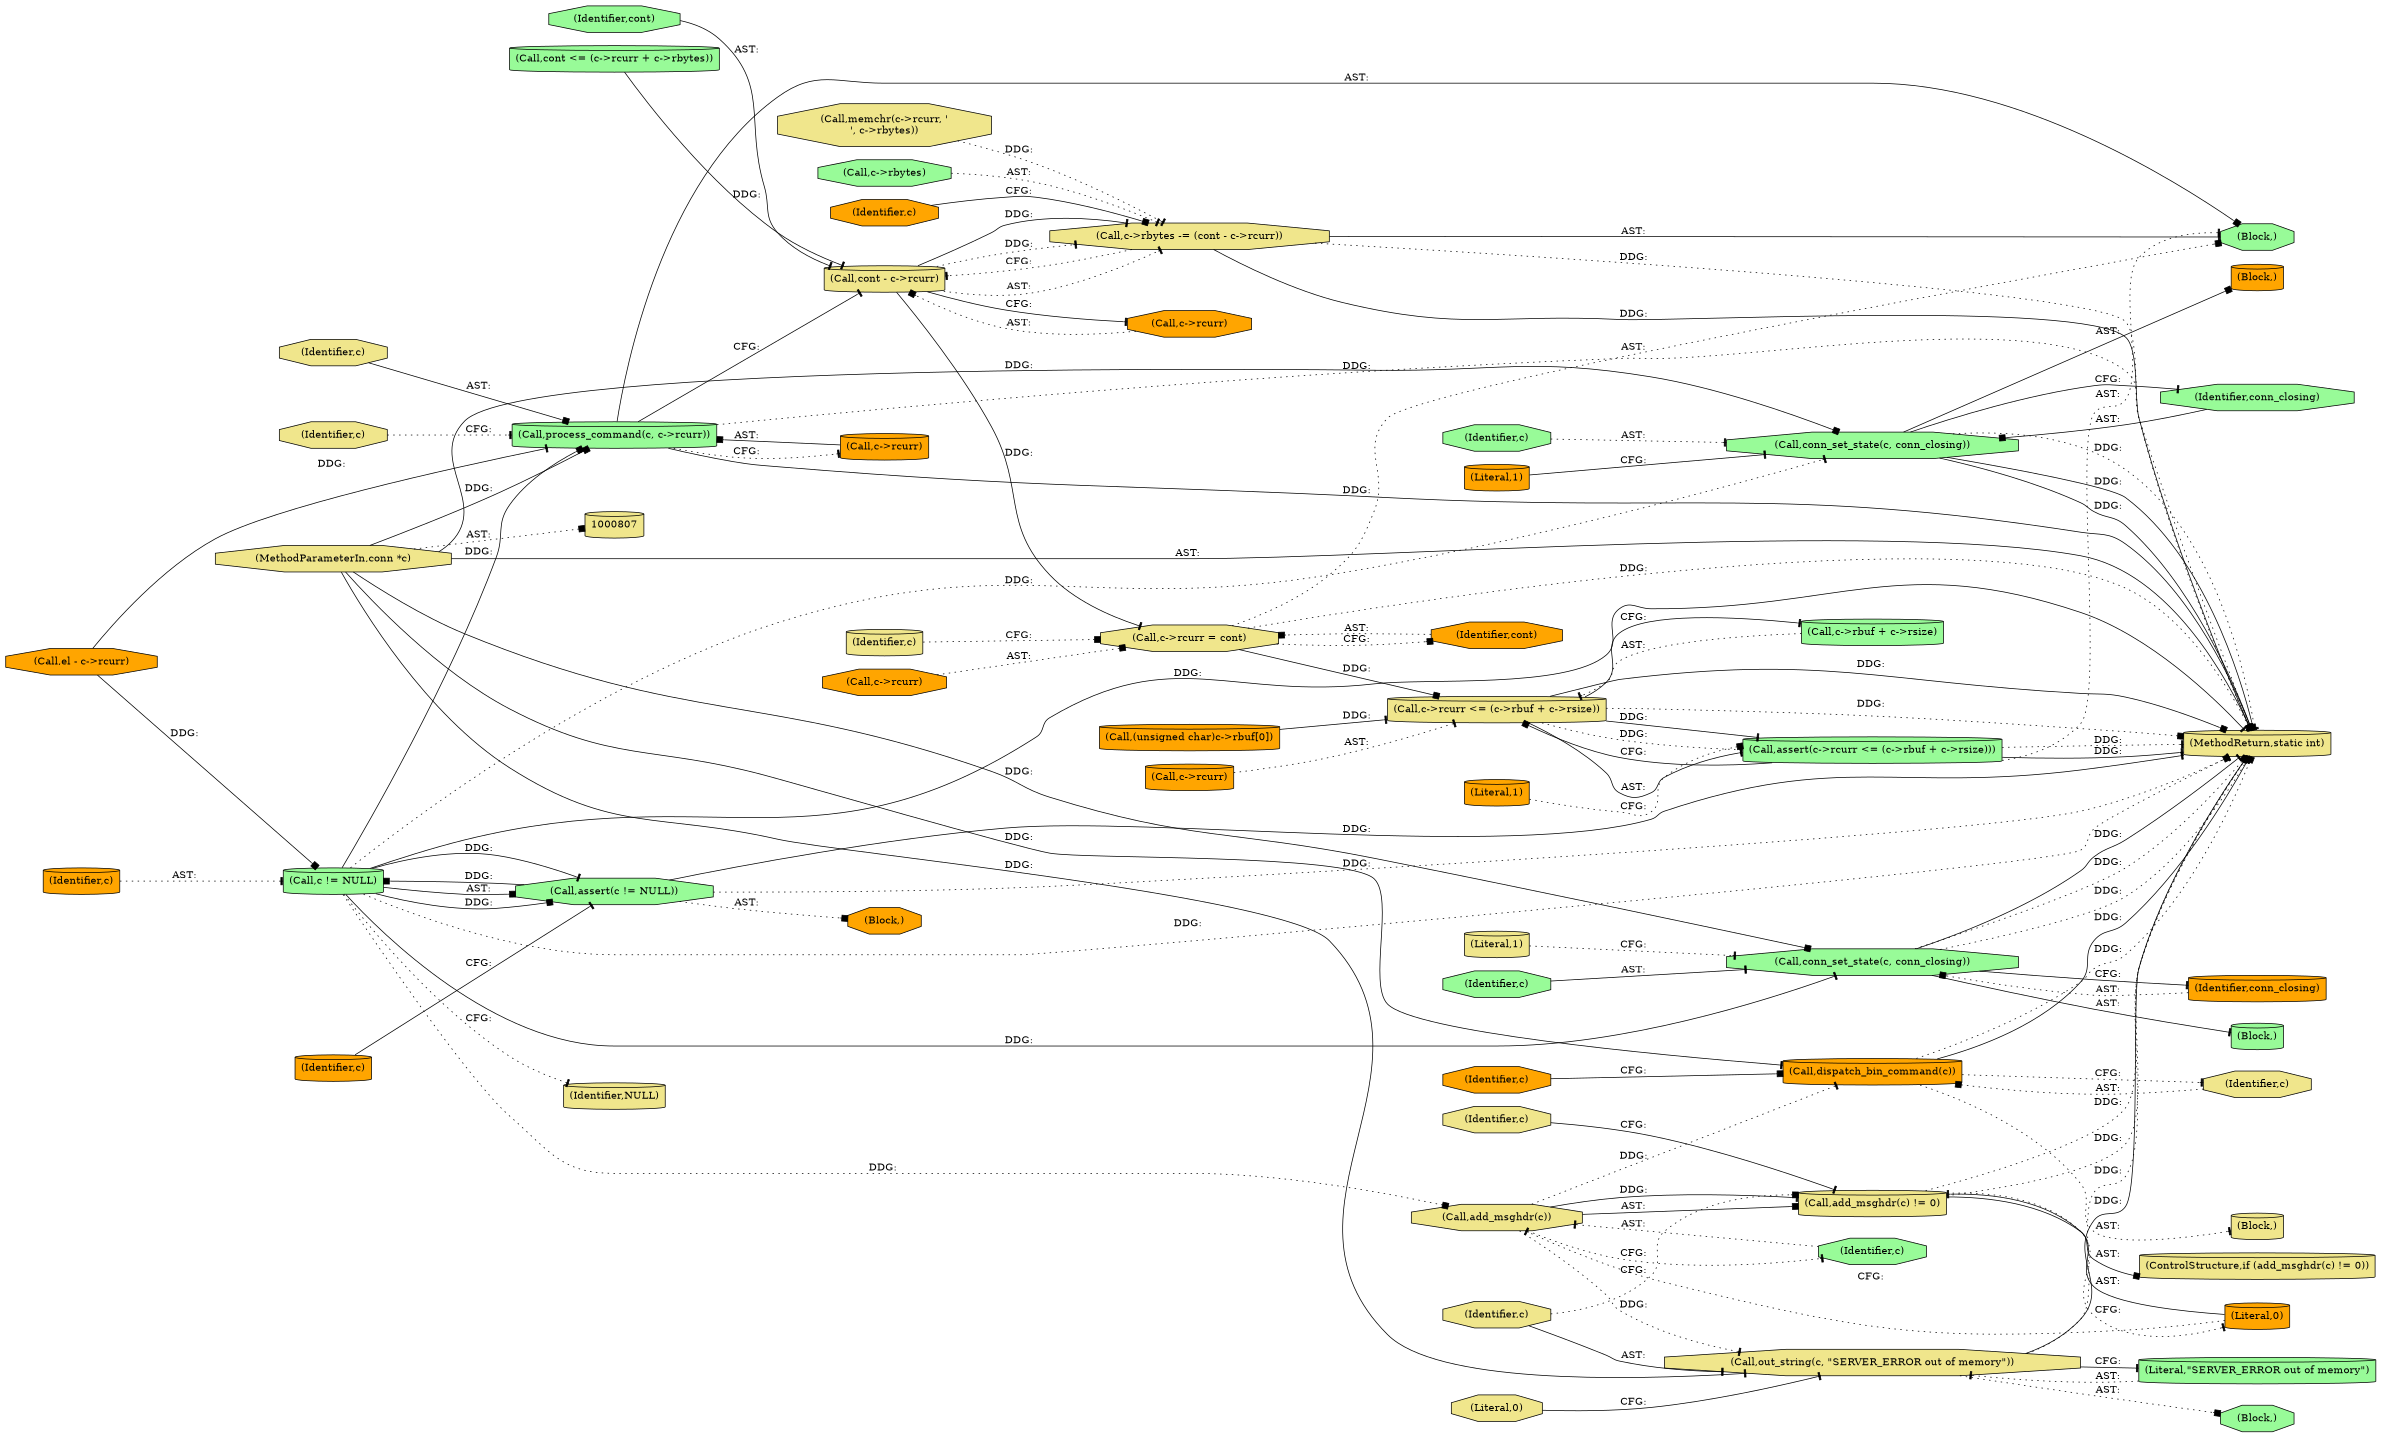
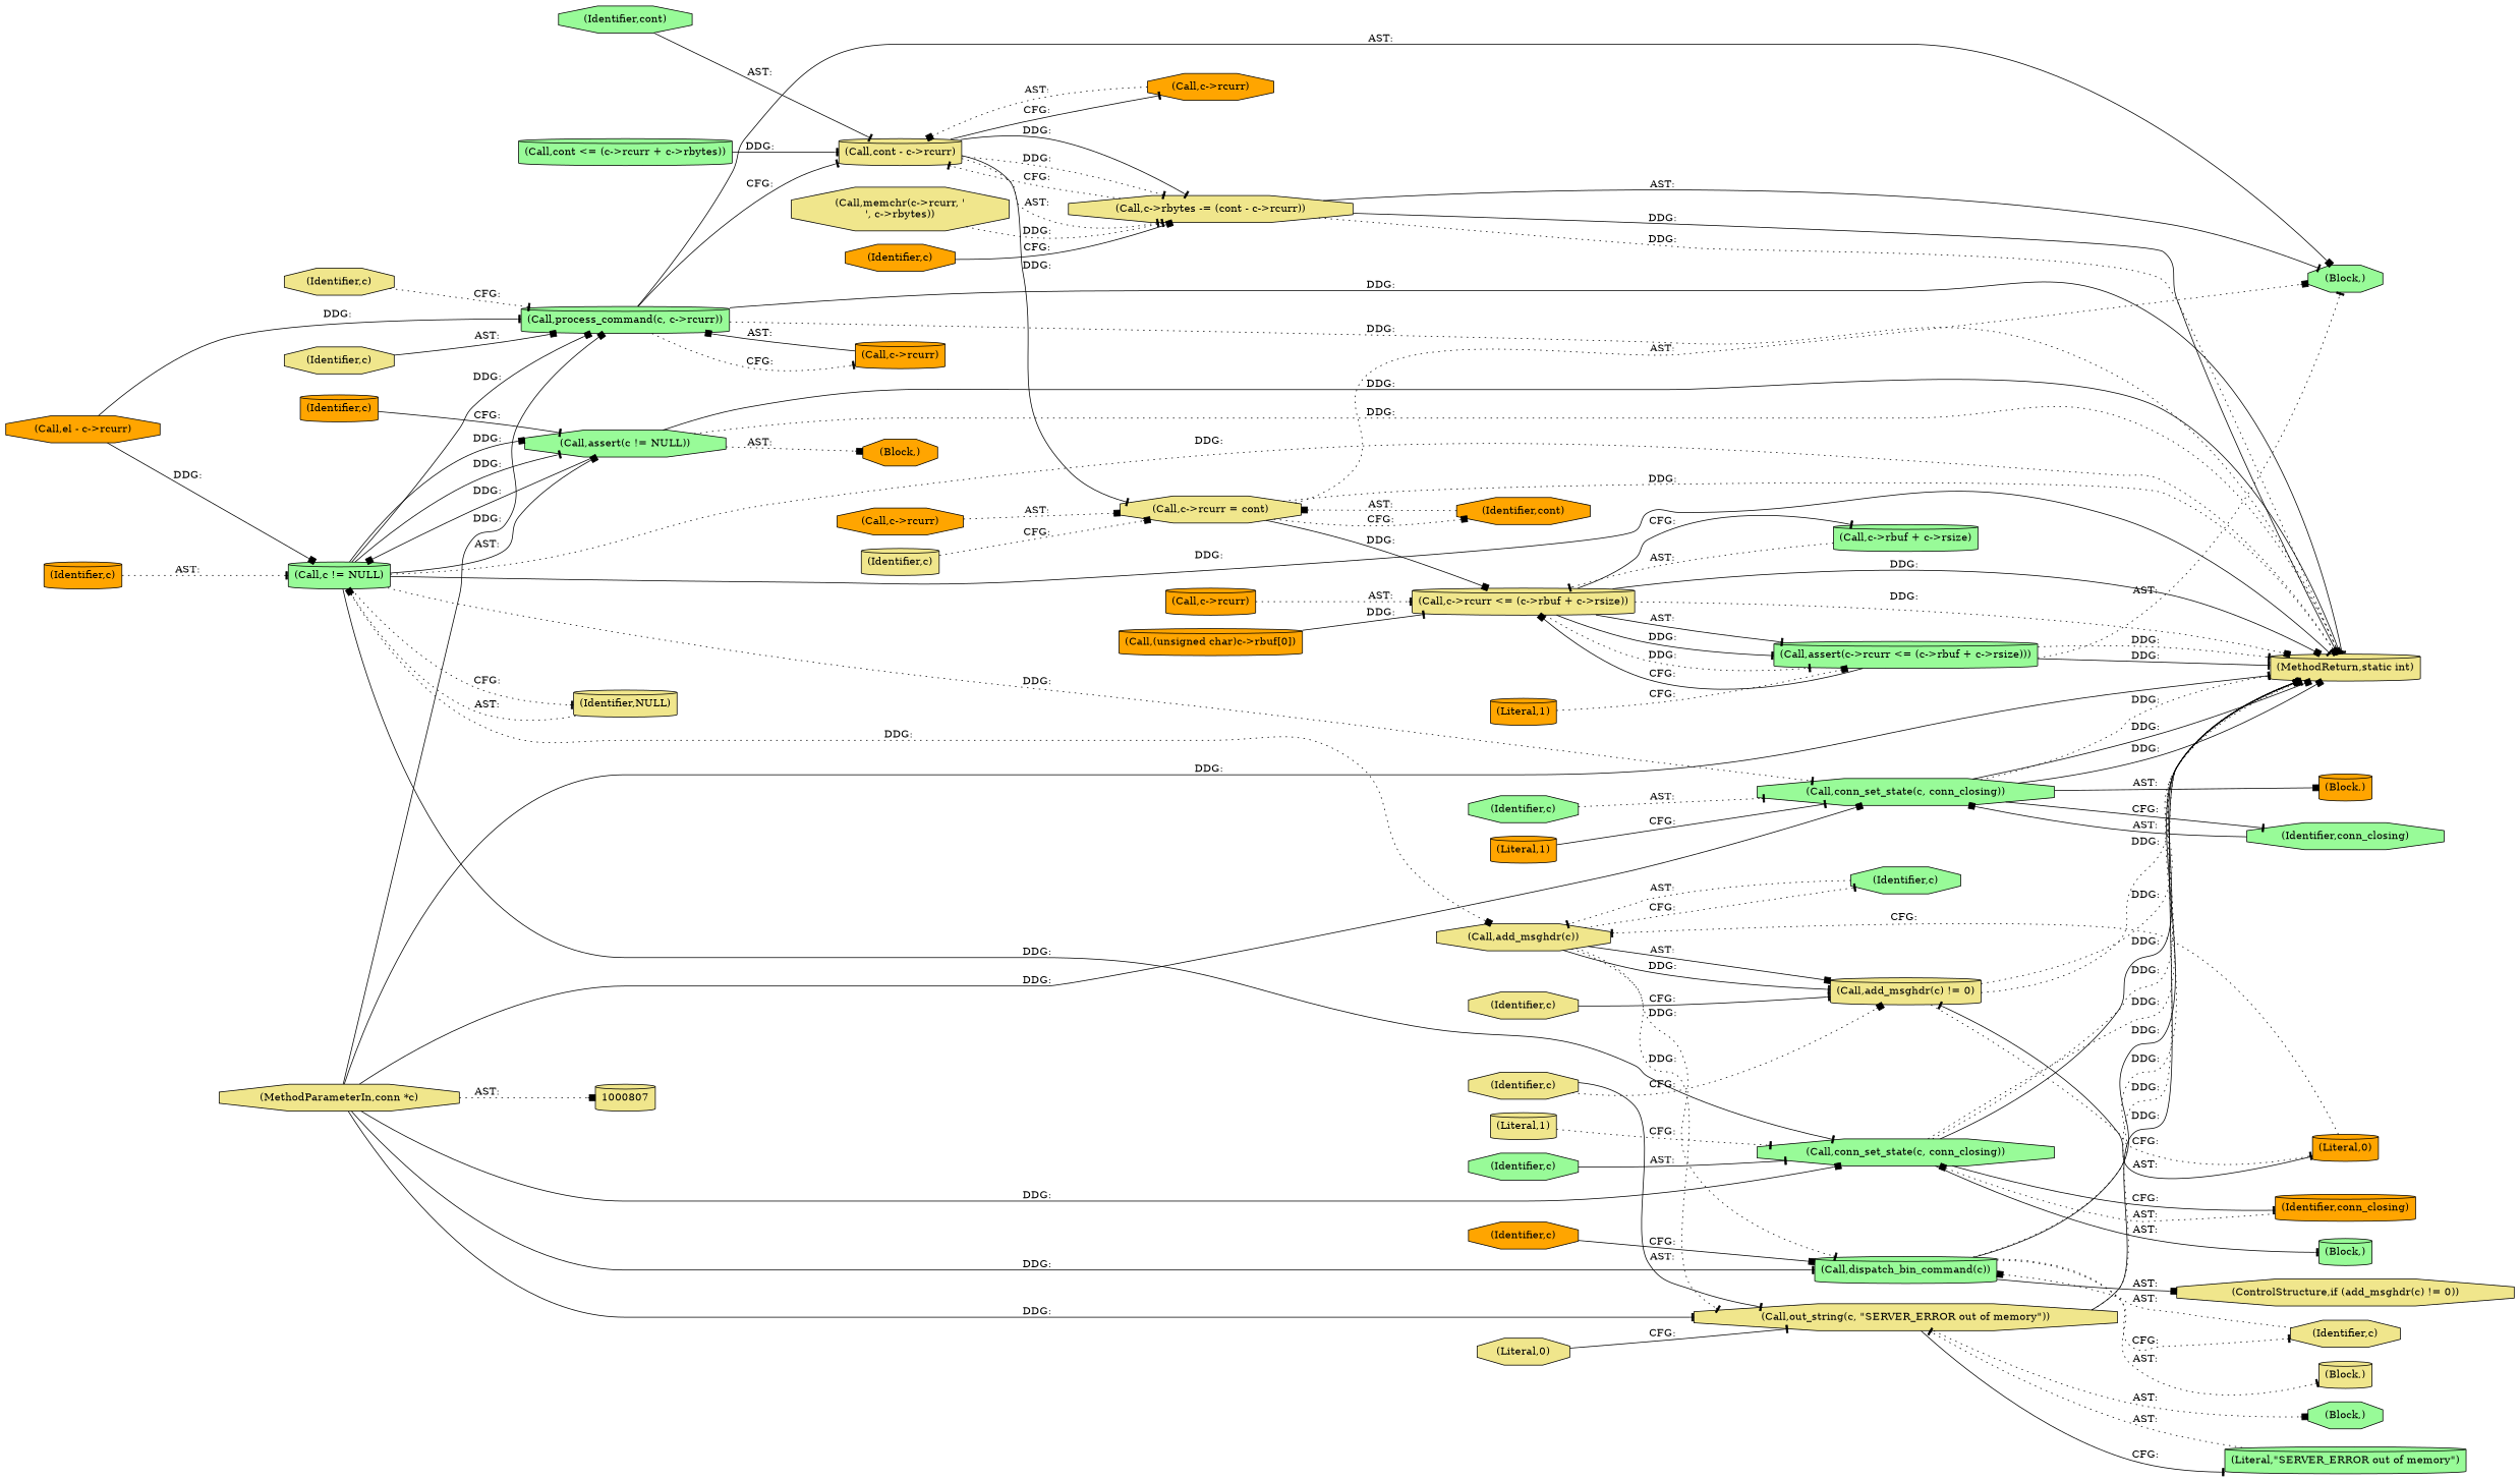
  digraph {
    rankdir=LR
    node [fillcolor=khaki shape=octagon style=filled]
    edge [arrowhead=tee style=solid]
    n1 [fillcolor=palegreen label="(Call,c != NULL)" shape=cylinder]
    n2 [fillcolor=palegreen label="(Call,assert(c != NULL))"]
    n3 [fillcolor=palegreen label="(Call,conn_set_state(c, conn_closing))"]
    n4 [label="(Call,add_msghdr(c))"]
    n5 [fillcolor=palegreen label="(Call,conn_set_state(c, conn_closing))"]
    n6 [fillcolor=palegreen label="(Call,process_command(c, c->rcurr))" shape=cylinder]
    n7 [label="(MethodReturn,static int)" shape=cylinder]
    n8 [label="(Identifier,NULL)" shape=cylinder]
    n9 [fillcolor=orange label="(Block,)"]
    n10 [fillcolor=orange label="(Identifier,conn_closing)" shape=cylinder]
    n11 [fillcolor=palegreen label="(Block,)" shape=cylinder]
    n12 [label="(Call,out_string(c, \"SERVER_ERROR out of memory\"))"]
-   n13 [fillcolor=orange label="(Call,dispatch_bin_command(c))" shape=cylinder]
+   n13 [fillcolor=palegreen label="(Call,dispatch_bin_command(c))" shape=cylinder]
    n14 [label="(Call,add_msghdr(c) != 0)" shape=cylinder]
    n15 [fillcolor=palegreen label="(Identifier,c)"]
    n16 [fillcolor=palegreen label="(Identifier,conn_closing)"]
    n17 [fillcolor=orange label="(Block,)" shape=cylinder]
    n18 [label="(Call,cont - c->rcurr)" shape=cylinder]
    n19 [fillcolor=palegreen label="(Block,)"]
    n20 [fillcolor=orange label="(Call,c->rcurr)" shape=cylinder]
    n21 [label="(MethodParameterIn,conn *c)"]
    n22 [label=1000807 shape=cylinder]
    n23 [fillcolor=palegreen label="(Literal,\"SERVER_ERROR out of memory\")" shape=cylinder]
    n24 [fillcolor=palegreen label="(Block,)"]
    n25 [label="(Identifier,c)"]
    n26 [label="(Block,)" shape=cylinder]
-   n27 [label="(ControlStructure,if (add_msghdr(c) != 0))" shape=cylinder]
+   n27 [label="(ControlStructure,if (add_msghdr(c) != 0))"]
    n28 [fillcolor=orange label="(Literal,0)" shape=cylinder]
    n29 [label="(Call,c->rbytes -= (cont - c->rcurr))"]
    n30 [label="(Call,c->rcurr = cont)"]
    n31 [fillcolor=orange label="(Call,c->rcurr)"]
    n32 [label="(Call,c->rcurr <= (c->rbuf + c->rsize))" shape=cylinder]
    n33 [fillcolor=orange label="(Identifier,cont)"]
    n34 [fillcolor=palegreen label="(Call,assert(c->rcurr <= (c->rbuf + c->rsize)))" shape=cylinder]
    n35 [fillcolor=palegreen label="(Call,c->rbuf + c->rsize)" shape=cylinder]
    n36 [label="(Literal,0)"]
    n37 [label="(Call,memchr(c->rcurr, '\n', c->rbytes))"]
    n38 [label="(Identifier,c)"]
    n39 [label="(Identifier,c)"]
    n40 [fillcolor=orange label="(Call,el - c->rcurr)"]
    n41 [fillcolor=palegreen label="(Identifier,c)"]
    n42 [fillcolor=orange label="(Identifier,c)"]
    n43 [fillcolor=orange label="(Literal,1)" shape=cylinder]
    n44 [fillcolor=palegreen label="(Identifier,c)"]
    n45 [fillcolor=orange label="(Call,c->rcurr)"]
    n46 [label="(Identifier,c)"]
    n47 [fillcolor=orange label="(Literal,1)" shape=cylinder]
-   n48 [fillcolor=palegreen label="(Call,c->rbytes)"]
    n49 [label="(Identifier,c)"]
    n50 [fillcolor=orange label="(Identifier,c)" shape=cylinder]
    n51 [label="(Identifier,c)" shape=cylinder]
    n52 [fillcolor=orange label="(Call,(unsigned char)c->rbuf[0])" shape=cylinder]
    n53 [fillcolor=palegreen label="(Call,cont <= (c->rcurr + c->rbytes))" shape=cylinder]
    n54 [fillcolor=orange label="(Identifier,c)"]
    n55 [fillcolor=orange label="(Call,c->rcurr)" shape=cylinder]
    n56 [fillcolor=palegreen label="(Identifier,cont)"]
    n57 [label="(Literal,1)" shape=cylinder]
    n58 [fillcolor=orange label="(Identifier,c)" shape=cylinder]
    n1 -> n2 [arrowhead=box label="AST: "]
    n1 -> n2 [arrowhead=box label="DDG: "]
    n1 -> n2 [label="DDG: "]
    n1 -> n3 [label="DDG: "]
    n1 -> n4 [arrowhead=box label="DDG: " style=dotted]
    n1 -> n5 [label="DDG: " style=dotted]
    n1 -> n6 [arrowhead=box label="DDG: "]
    n1 -> n7 [arrowhead=box label="DDG: " style=dotted]
    n1 -> n7 [label="DDG: "]
    n1 -> n8 [label="CFG: " style=dotted]
    n2 -> n1 [arrowhead=box label="DDG: "]
    n2 -> n7 [label="DDG: "]
    n2 -> n7 [label="DDG: " style=dotted]
    n2 -> n9 [arrowhead=box label="AST: " style=dotted]
    n3 -> n7 [arrowhead=box label="DDG: " style=dotted]
    n3 -> n7 [arrowhead=box label="DDG: " style=dotted]
    n3 -> n7 [label="DDG: "]
    n3 -> n10 [label="CFG: "]
    n3 -> n11 [label="AST: "]
    n4 -> n12 [label="DDG: " style=dotted]
    n4 -> n13 [label="DDG: " style=dotted]
    n4 -> n14 [arrowhead=box label="AST: "]
    n4 -> n14 [label="DDG: "]
    n4 -> n15 [label="CFG: " style=dotted]
    n5 -> n7 [label="DDG: " style=dotted]
    n5 -> n7 [arrowhead=box label="DDG: "]
    n5 -> n7 [arrowhead=box label="DDG: "]
    n5 -> n16 [label="CFG: "]
    n5 -> n17 [arrowhead=box label="AST: "]
    n6 -> n7 [label="DDG: "]
    n6 -> n7 [arrowhead=box label="DDG: " style=dotted]
    n6 -> n18 [label="CFG: "]
    n6 -> n19 [arrowhead=box label="AST: "]
    n6 -> n20 [label="CFG: " style=dotted]
+   n8 -> n1 [arrowhead=box label="AST: " style=dotted]
    n10 -> n3 [arrowhead=box label="AST: " style=dotted]
    n12 -> n7 [label="DDG: " style=dotted]
    n12 -> n7 [arrowhead=box label="DDG: "]
    n12 -> n23 [label="CFG: "]
    n12 -> n24 [arrowhead=box label="AST: " style=dotted]
    n13 -> n7 [arrowhead=box label="DDG: "]
    n13 -> n7 [arrowhead=box label="DDG: " style=dotted]
    n13 -> n25 [label="CFG: " style=dotted]
    n13 -> n26 [label="AST: " style=dotted]
    n14 -> n7 [arrowhead=box label="DDG: " style=dotted]
    n14 -> n7 [label="DDG: " style=dotted]
-   n14 -> n27 [arrowhead=box label="AST: "]
+   n13 -> n27 [arrowhead=box label="AST: "]
    n14 -> n28 [label="CFG: " style=dotted]
    n15 -> n4 [label="AST: " style=dotted]
    n16 -> n5 [arrowhead=box label="AST: "]
    n18 -> n29 [label="AST: " style=dotted]
    n18 -> n29 [label="DDG: "]
    n18 -> n29 [label="DDG: " style=dotted]
    n18 -> n30 [label="DDG: "]
    n18 -> n31 [label="CFG: "]
    n20 -> n6 [arrowhead=box label="AST: "]
    n21 -> n3 [arrowhead=box label="DDG: "]
    n21 -> n5 [arrowhead=box label="DDG: "]
    n21 -> n6 [arrowhead=box label="DDG: "]
-   n21 -> n7 [label="AST: "]
+   n21 -> n7 [label="DDG: "]
    n21 -> n12 [label="DDG: "]
    n21 -> n13 [label="DDG: "]
    n21 -> n22 [arrowhead=box label="AST: " style=dotted]
    n23 -> n12 [label="AST: " style=dotted]
    n25 -> n13 [arrowhead=box label="AST: " style=dotted]
    n28 -> n4 [label="CFG: " style=dotted]
    n28 -> n14 [label="AST: "]
    n29 -> n7 [label="DDG: "]
    n29 -> n7 [label="DDG: " style=dotted]
    n29 -> n18 [label="CFG: " style=dotted]
    n29 -> n19 [label="AST: "]
    n30 -> n7 [arrowhead=box label="DDG: " style=dotted]
    n30 -> n19 [arrowhead=box label="AST: " style=dotted]
    n30 -> n32 [arrowhead=box label="DDG: "]
    n30 -> n33 [arrowhead=box label="CFG: " style=dotted]
    n31 -> n18 [arrowhead=box label="AST: " style=dotted]
    n32 -> n7 [arrowhead=box label="DDG: "]
    n32 -> n7 [arrowhead=box label="DDG: " style=dotted]
    n32 -> n34 [label="AST: "]
    n32 -> n34 [label="DDG: "]
    n32 -> n34 [label="DDG: " style=dotted]
    n32 -> n35 [label="CFG: "]
    n33 -> n30 [arrowhead=box label="AST: " style=dotted]
    n34 -> n7 [label="DDG: "]
    n34 -> n7 [label="DDG: " style=dotted]
    n34 -> n19 [label="AST: " style=dotted]
    n34 -> n32 [arrowhead=box label="CFG: "]
    n35 -> n32 [label="AST: " style=dotted]
    n36 -> n12 [label="CFG: "]
    n37 -> n29 [label="DDG: " style=dotted]
    n38 -> n14 [label="CFG: "]
    n39 -> n6 [label="CFG: " style=dotted]
    n40 -> n1 [arrowhead=box label="DDG: "]
    n40 -> n6 [label="DDG: "]
    n41 -> n3 [label="AST: "]
    n42 -> n13 [arrowhead=box label="CFG: "]
    n43 -> n34 [arrowhead=box label="CFG: " style=dotted]
    n44 -> n5 [label="AST: " style=dotted]
    n45 -> n30 [arrowhead=box label="AST: " style=dotted]
    n46 -> n6 [arrowhead=box label="AST: "]
    n47 -> n5 [label="CFG: "]
-   n48 -> n29 [label="AST: " style=dotted]
    n49 -> n12 [label="AST: "]
    n49 -> n14 [arrowhead=box label="CFG: " style=dotted]
    n50 -> n1 [label="AST: " style=dotted]
    n51 -> n30 [arrowhead=box label="CFG: " style=dotted]
    n52 -> n32 [label="DDG: "]
    n53 -> n18 [label="DDG: "]
    n54 -> n29 [arrowhead=box label="CFG: "]
    n55 -> n32 [label="AST: " style=dotted]
    n56 -> n18 [label="AST: "]
    n57 -> n3 [label="CFG: " style=dotted]
    n58 -> n2 [label="CFG: "]
  }
